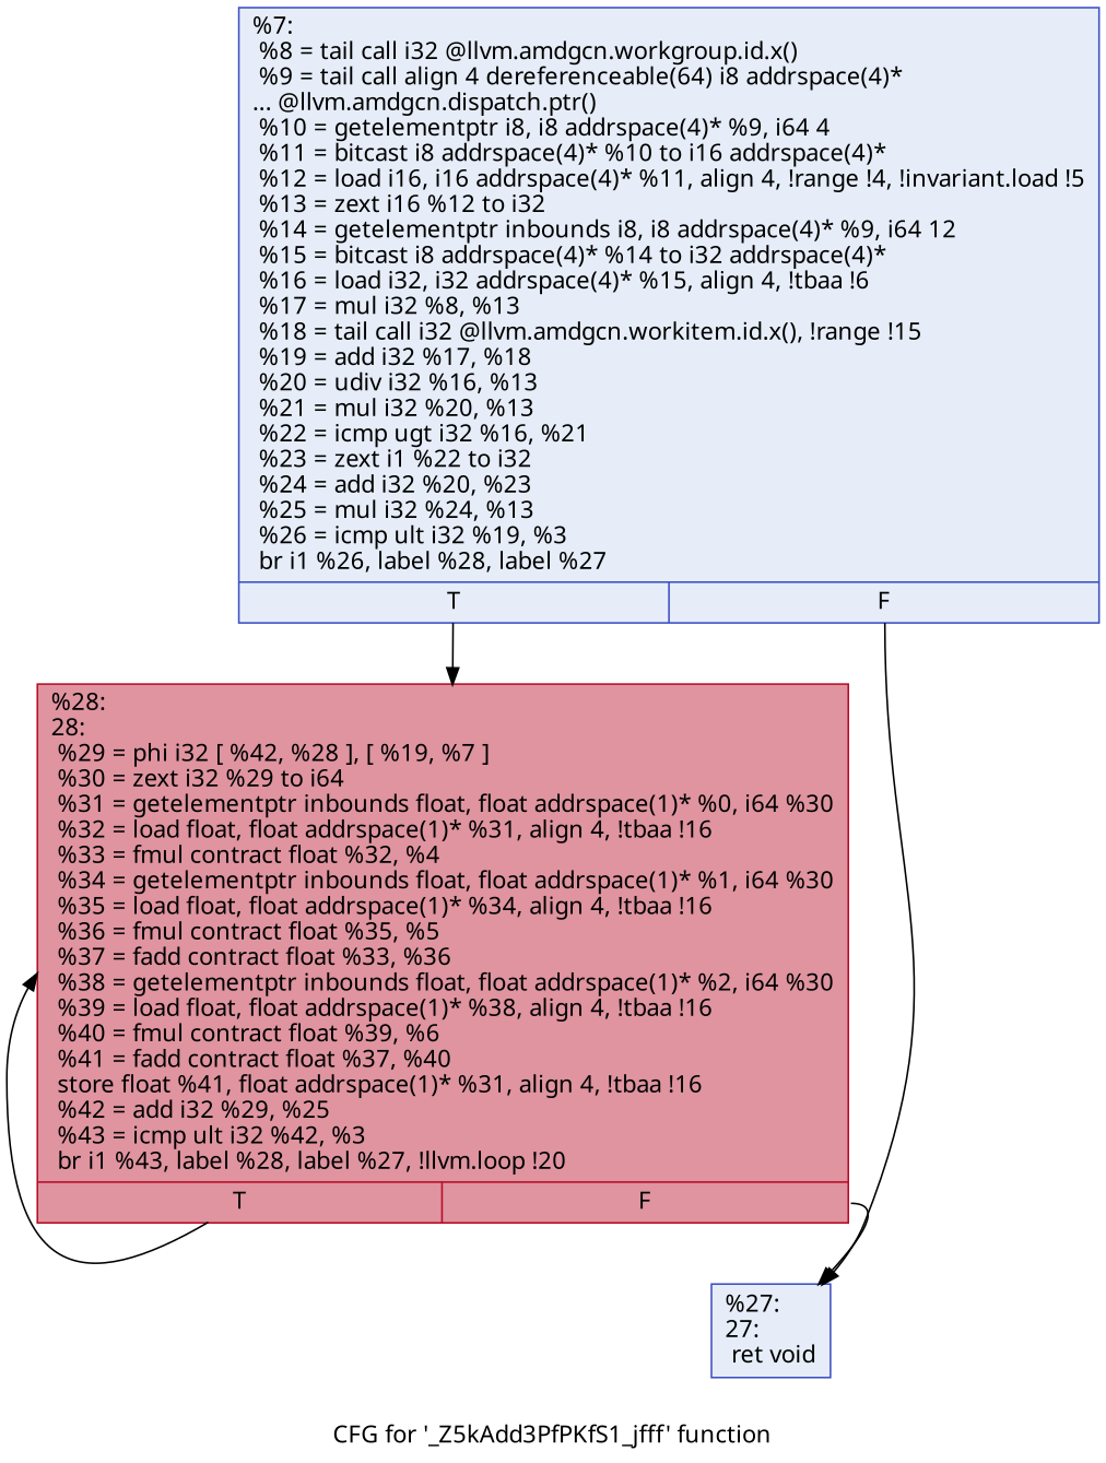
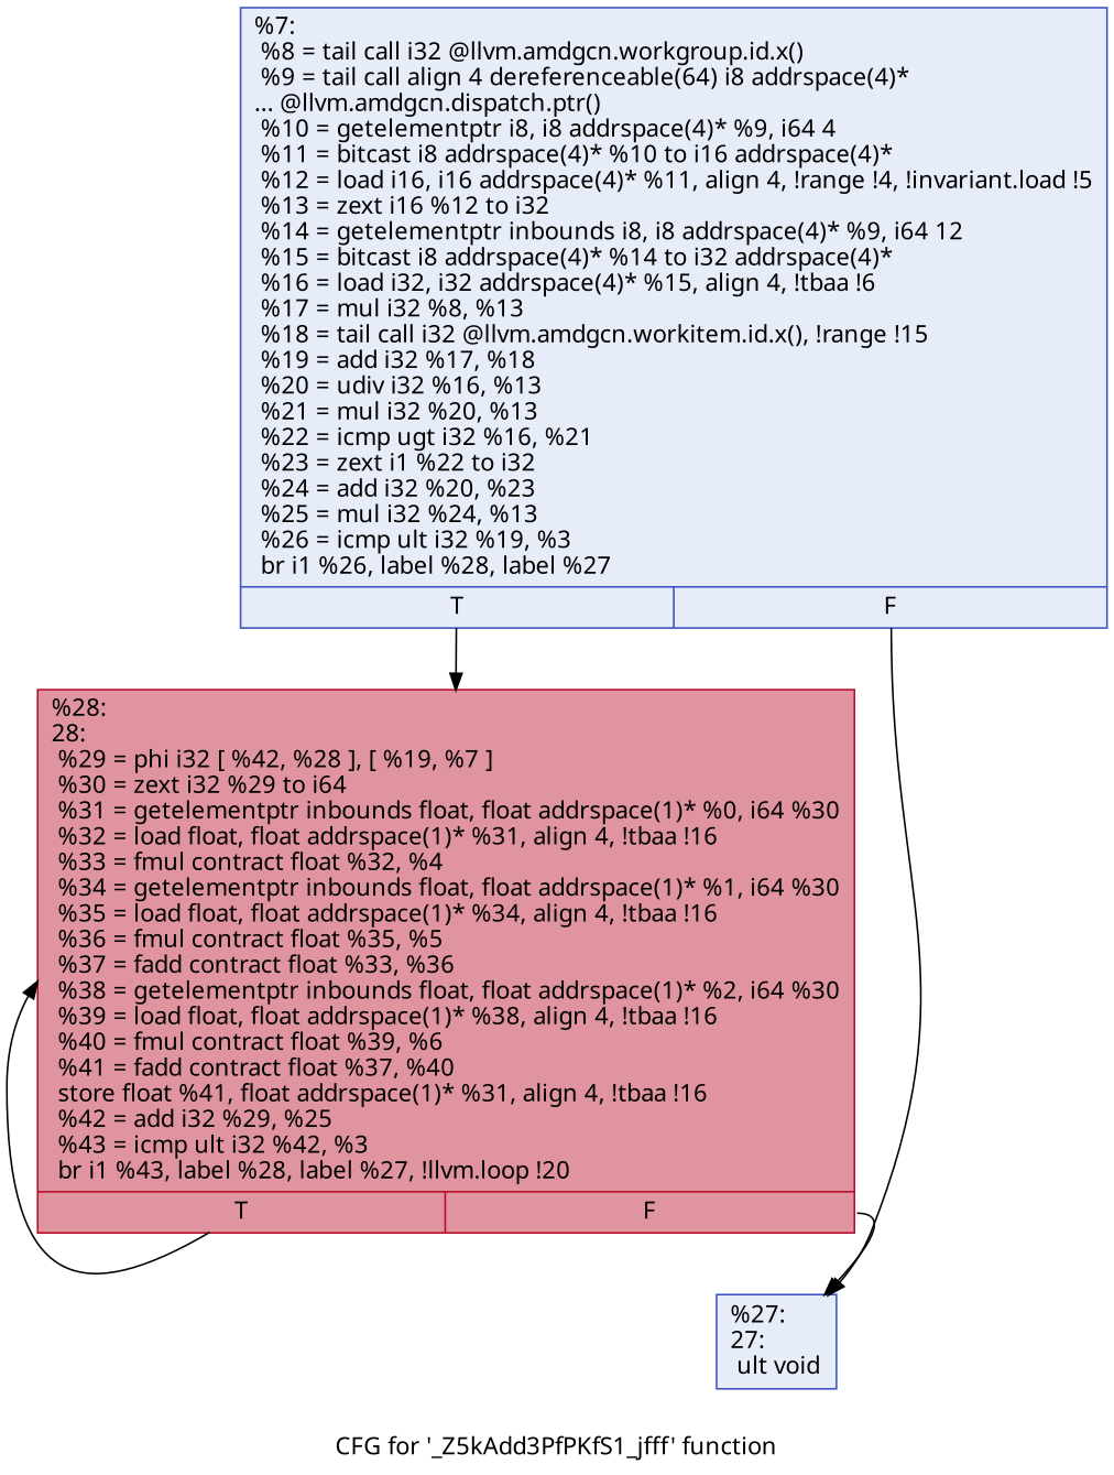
  digraph {
    label="CFG for '_Z5kAdd3PfPKfS1_jfff' function"
    fontname="Noto Sans"
    node [color="#3d50c3ff" fillcolor="#c7d7f070" shape=record style=filled fontname="Noto Sans"]
    edge [tailport=s0 fontname="Noto Sans"]
    n1 [label="{%7:\l  %8 = tail call i32 @llvm.amdgcn.workgroup.id.x()\l  %9 = tail call align 4 dereferenceable(64) i8 addrspace(4)*\l... @llvm.amdgcn.dispatch.ptr()\l  %10 = getelementptr i8, i8 addrspace(4)* %9, i64 4\l  %11 = bitcast i8 addrspace(4)* %10 to i16 addrspace(4)*\l  %12 = load i16, i16 addrspace(4)* %11, align 4, !range !4, !invariant.load !5\l  %13 = zext i16 %12 to i32\l  %14 = getelementptr inbounds i8, i8 addrspace(4)* %9, i64 12\l  %15 = bitcast i8 addrspace(4)* %14 to i32 addrspace(4)*\l  %16 = load i32, i32 addrspace(4)* %15, align 4, !tbaa !6\l  %17 = mul i32 %8, %13\l  %18 = tail call i32 @llvm.amdgcn.workitem.id.x(), !range !15\l  %19 = add i32 %17, %18\l  %20 = udiv i32 %16, %13\l  %21 = mul i32 %20, %13\l  %22 = icmp ugt i32 %16, %21\l  %23 = zext i1 %22 to i32\l  %24 = add i32 %20, %23\l  %25 = mul i32 %24, %13\l  %26 = icmp ult i32 %19, %3\l  br i1 %26, label %28, label %27\l|{<s0>T|<s1>F}}"]
    n2 [color="#b70d28ff" fillcolor="#b70d2870" label="{%28:\l28:                                               \l  %29 = phi i32 [ %42, %28 ], [ %19, %7 ]\l  %30 = zext i32 %29 to i64\l  %31 = getelementptr inbounds float, float addrspace(1)* %0, i64 %30\l  %32 = load float, float addrspace(1)* %31, align 4, !tbaa !16\l  %33 = fmul contract float %32, %4\l  %34 = getelementptr inbounds float, float addrspace(1)* %1, i64 %30\l  %35 = load float, float addrspace(1)* %34, align 4, !tbaa !16\l  %36 = fmul contract float %35, %5\l  %37 = fadd contract float %33, %36\l  %38 = getelementptr inbounds float, float addrspace(1)* %2, i64 %30\l  %39 = load float, float addrspace(1)* %38, align 4, !tbaa !16\l  %40 = fmul contract float %39, %6\l  %41 = fadd contract float %37, %40\l  store float %41, float addrspace(1)* %31, align 4, !tbaa !16\l  %42 = add i32 %29, %25\l  %43 = icmp ult i32 %42, %3\l  br i1 %43, label %28, label %27, !llvm.loop !20\l|{<s0>T|<s1>F}}"]
-   n3 [label="{%27:\l27:                                               \l  ret void\l}"]
+   n3 [label="{%27:\l27:                                               \l  ult void\l}"]
    n1 -> n2
    n1 -> n3 [tailport=s1]
    n2 -> n2
    n2 -> n3 [tailport=s1]
  }
